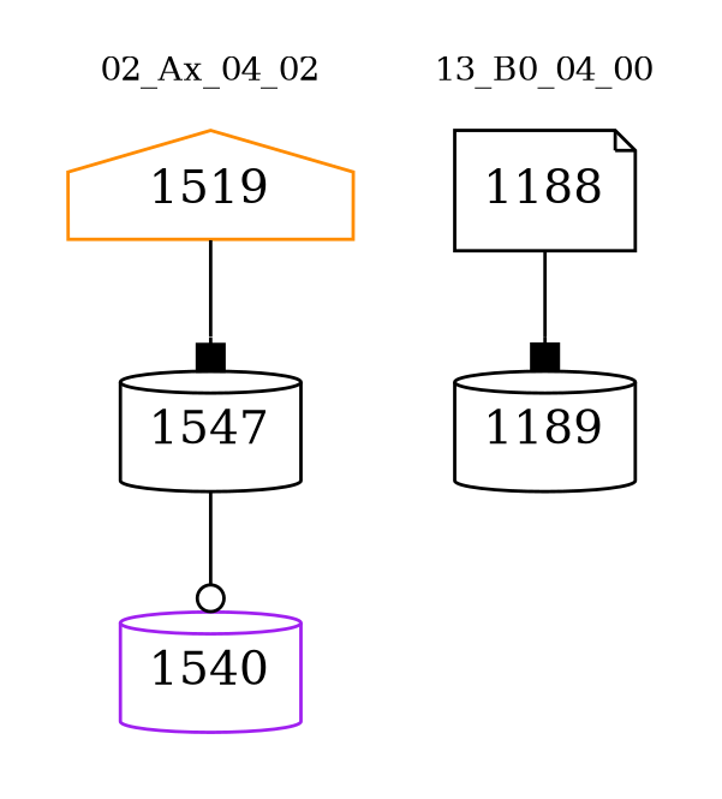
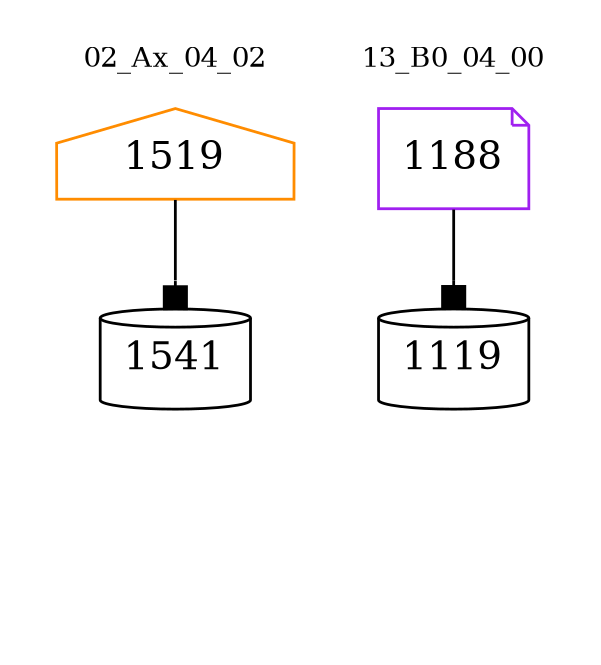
  digraph {
    node [color=black shape=cylinder]
    edge [arrowhead=box color=black]
    n1 [color=darkorange label=1519 shape=house]
-   n2 [label=1547]
-   n3 [color=purple label=1540]
-   n4 [label=1188 shape=note]
-   n5 [label=1189]
+   n2 [label=1541]
+   n4 [color=purple label=1188 shape=note]
+   n5 [label=1119]
    subgraph cluster_1 {
      color=white
      fontsize=10
      label="02_Ax_04_02"
      n1
      n2
-     n3
    }
    subgraph cluster_2 {
      color=white
      fontsize=10
      label="13_B0_04_00"
      n4
      n5
    }
    n1 -> n2
-   n2 -> n3 [arrowhead=odot]
    n4 -> n5
  }
